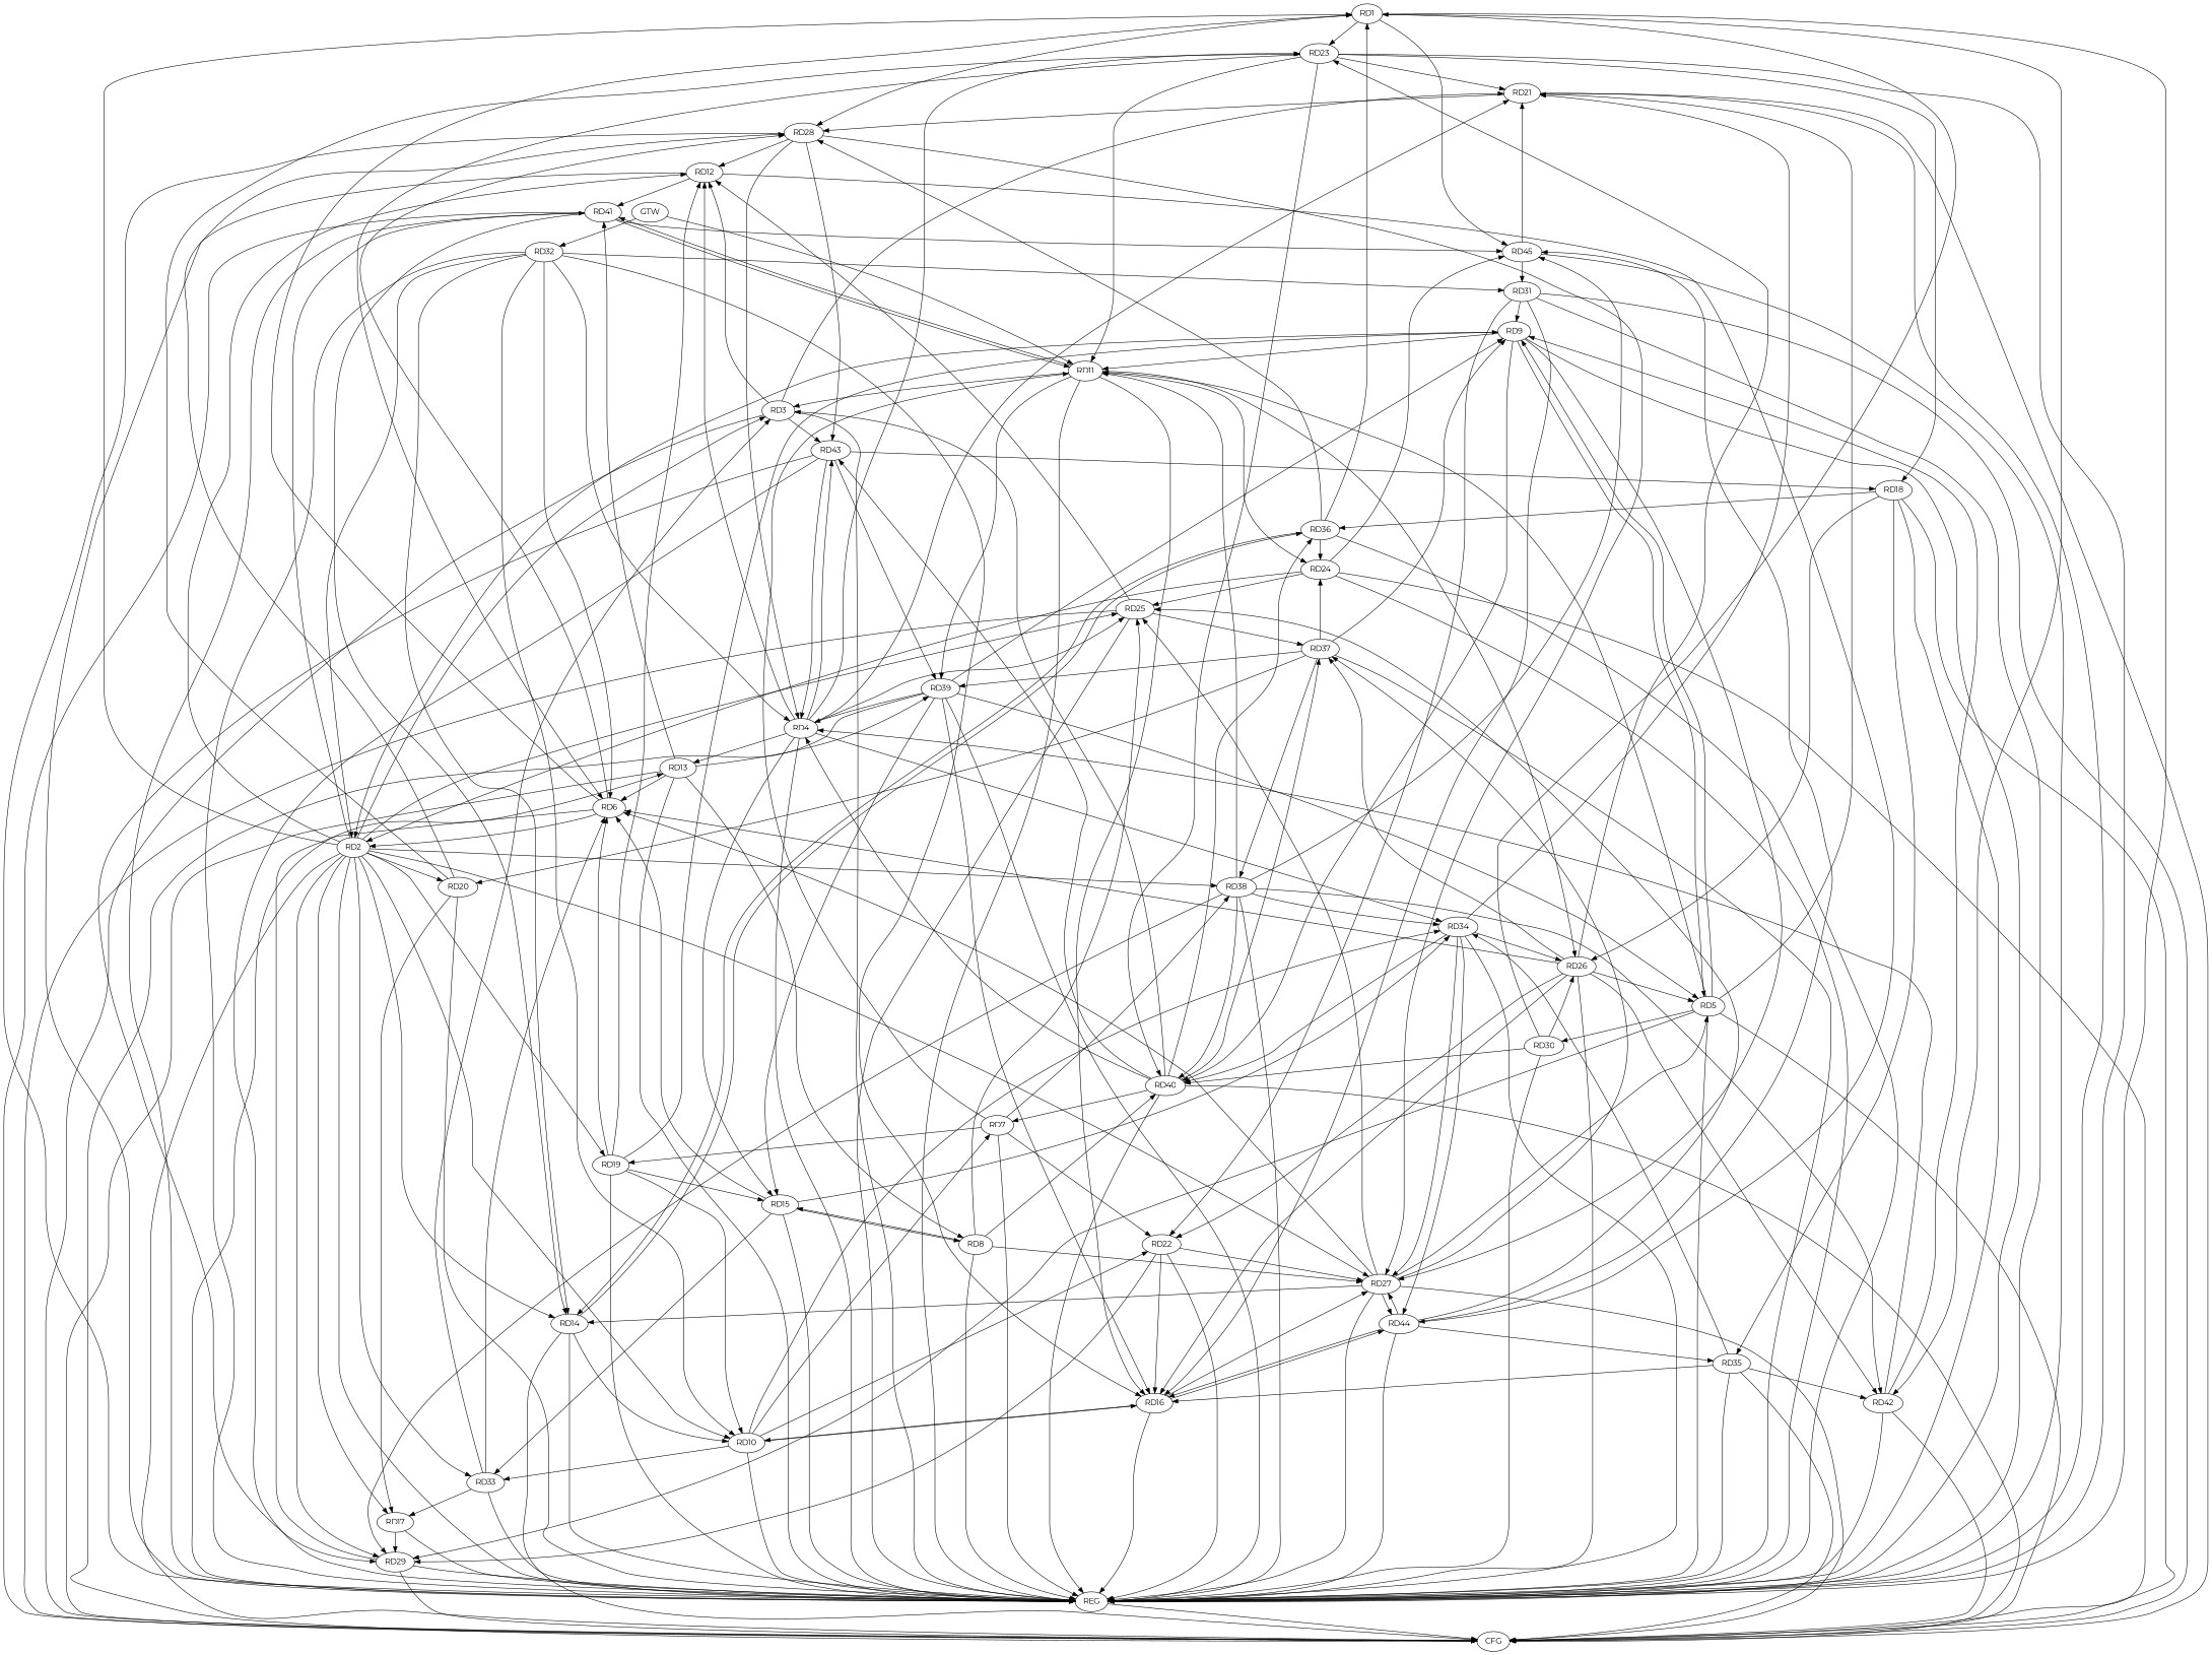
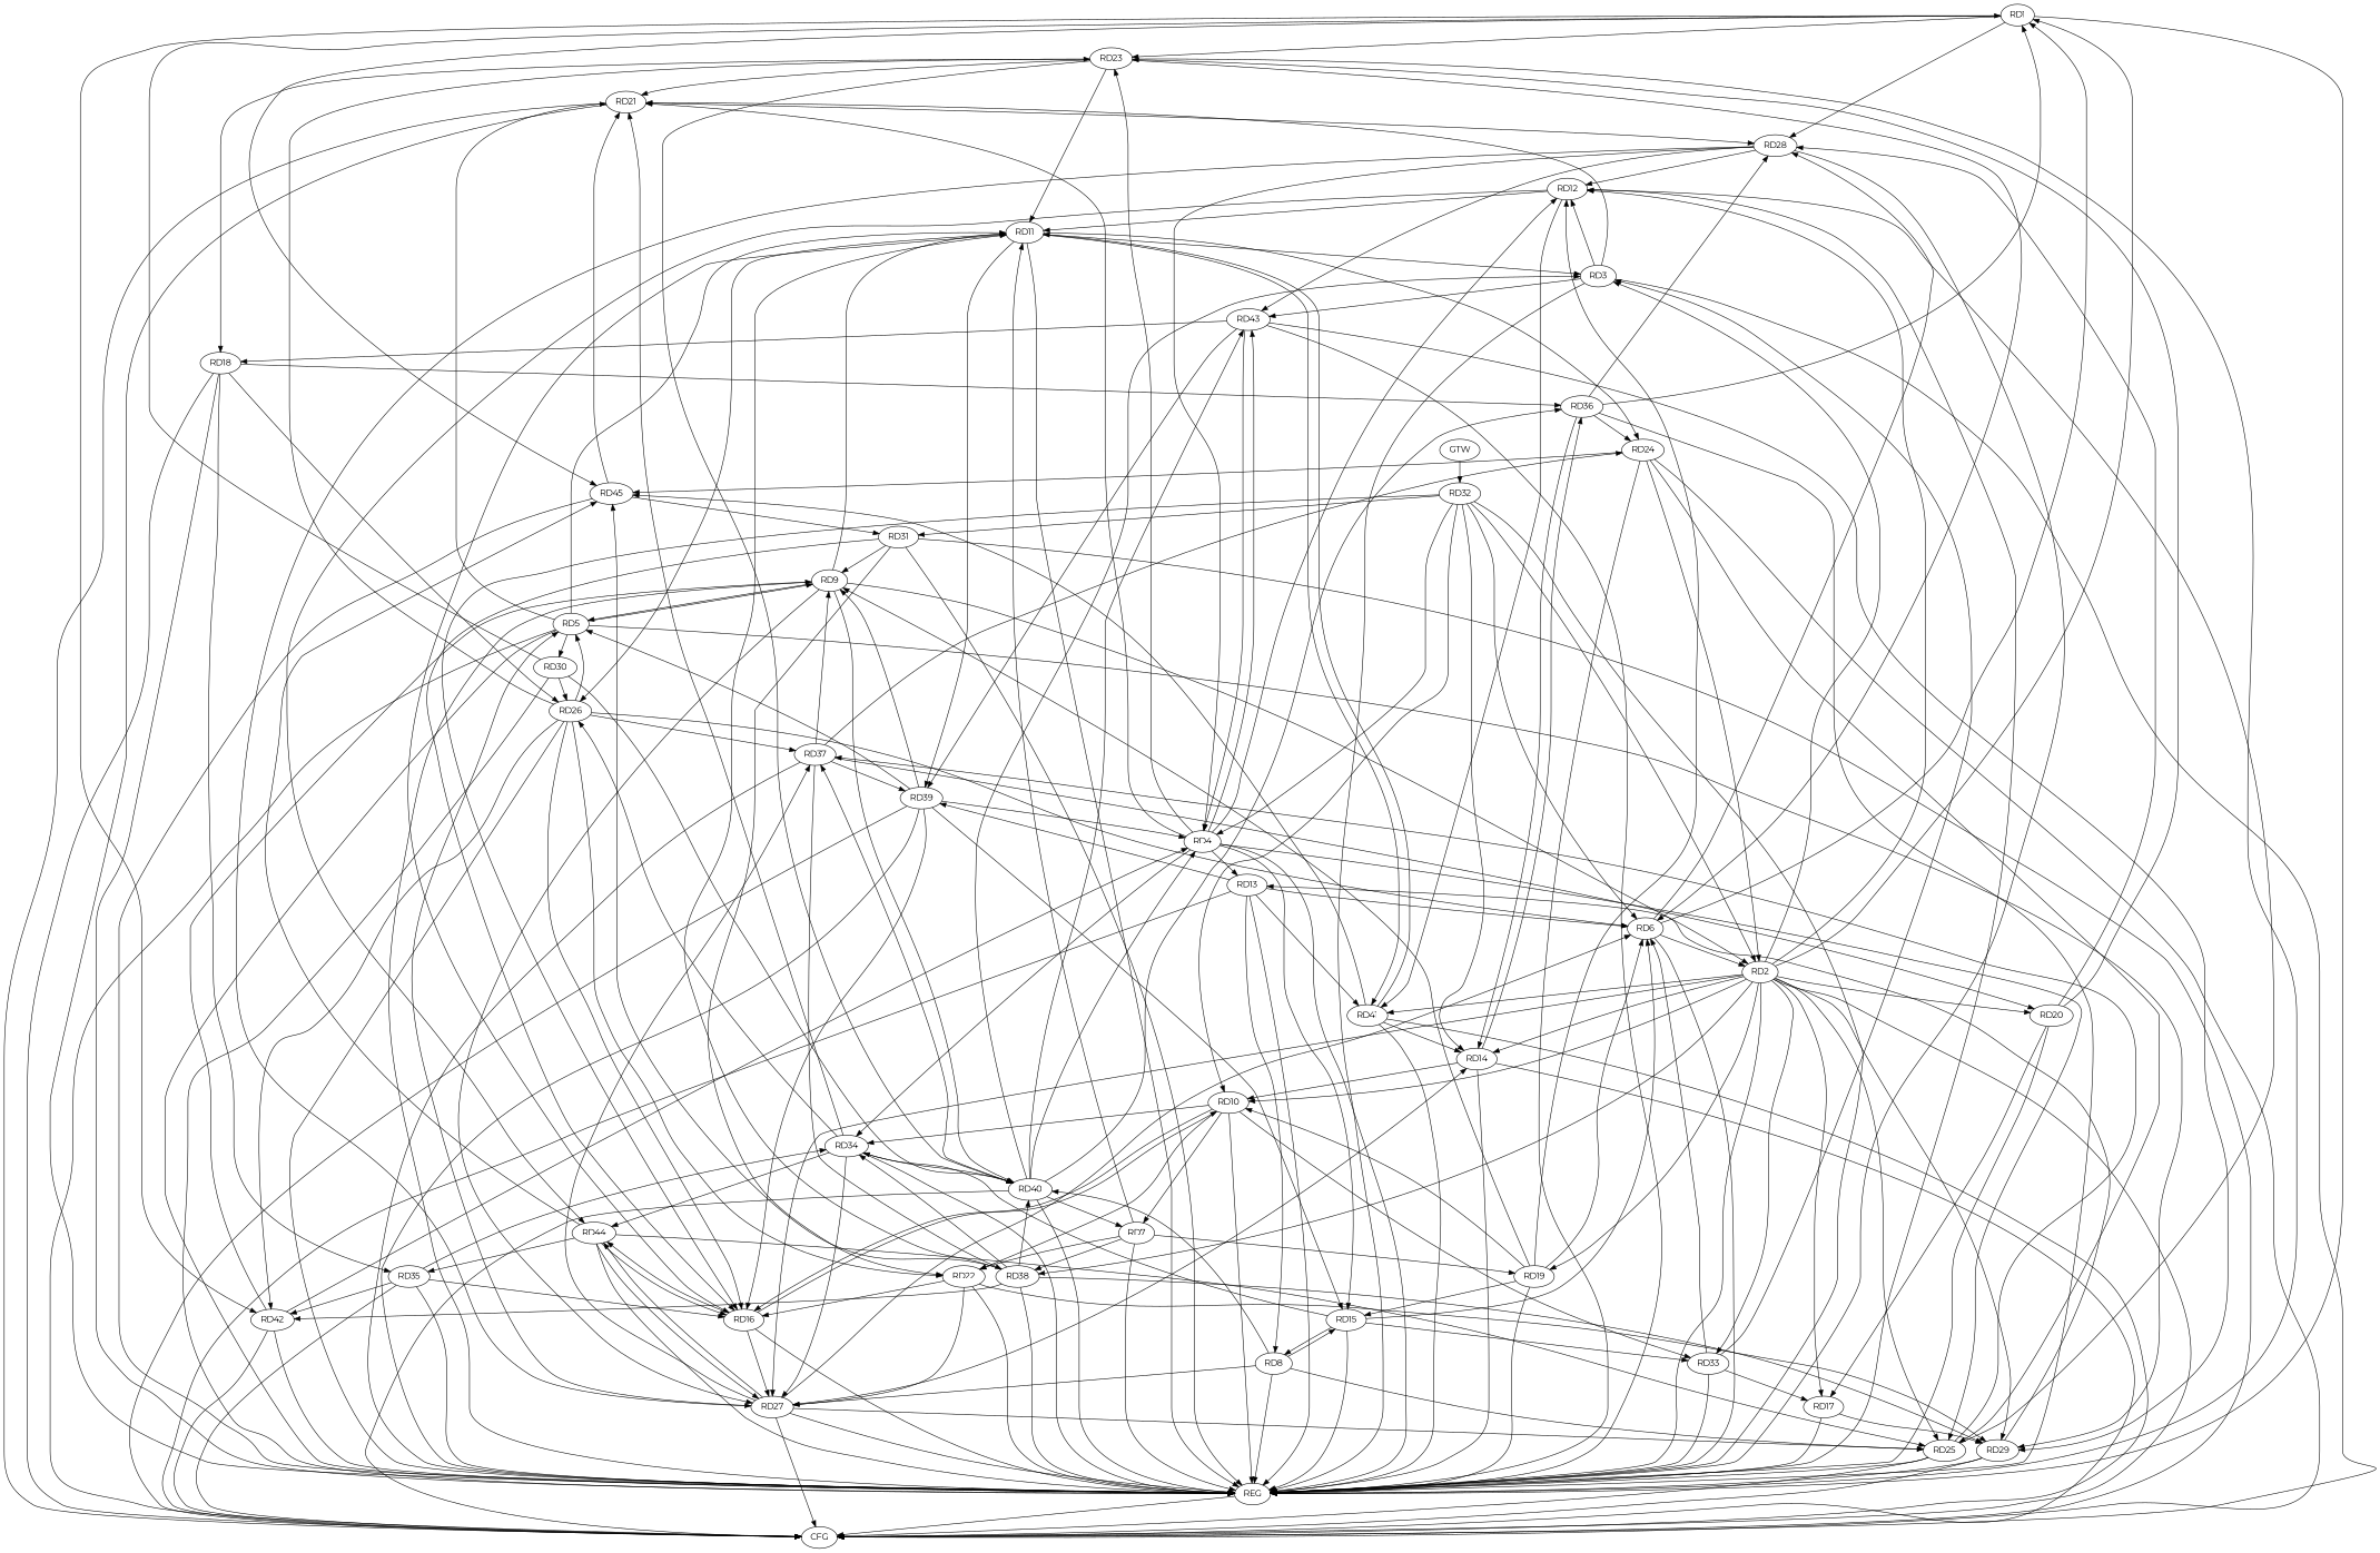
  strict digraph {
    fontname=Montserrat
    node [fontname=Montserrat]
    edge [fontname=Montserrat]
    n1 [label=RD1]
    n2 [label=RD23]
    n3 [label=RD28]
    n4 [label=RD42]
    n5 [label=RD45]
    n6 [label=REG]
    n7 [label=RD21]
    n8 [label=RD11]
    n9 [label=RD6]
    n10 [label=RD40]
    n11 [label=RD18]
    n12 [label=RD12]
    n13 [label=RD27]
    n14 [label=RD43]
    n15 [label=RD4]
    n16 [label=CFG]
    n17 [label=RD9]
    n18 [label=RD31]
    n19 [label=RD2]
    n20 [label=RD3]
    n21 [label=RD10]
    n22 [label=RD14]
    n23 [label=RD17]
    n24 [label=RD19]
    n25 [label=RD20]
    n26 [label=RD25]
    n27 [label=RD29]
    n28 [label=RD33]
    n29 [label=RD38]
    n30 [label=RD41]
    n31 [label=RD34]
    n32 [label=RD7]
    n33 [label=RD22]
    n34 [label=RD16]
    n35 [label=RD44]
    n36 [label=RD36]
    n37 [label=RD15]
    n38 [label=RD37]
    n39 [label=RD5]
    n40 [label=RD13]
    n41 [label=RD39]
    n42 [label=RD8]
    n43 [label=RD26]
    n44 [label=RD30]
    n45 [label=RD24]
    n46 [label=RD35]
    n47 [label=RD32]
    n48 [label=GTW]
    n1 -> n2
    n1 -> n3
    n1 -> n4
    n1 -> n5
    n1 -> n6
    n2 -> n6
    n2 -> n7
    n2 -> n8
    n2 -> n9
    n2 -> n10
    n2 -> n11
    n3 -> n6
    n3 -> n12
    n3 -> n13
    n3 -> n14
    n3 -> n15
    n4 -> n6
    n4 -> n15
    n4 -> n16
    n4 -> n17
    n5 -> n6
    n5 -> n7
    n5 -> n18
    n6 -> n16
    n7 -> n3
    n7 -> n6
    n7 -> n16
    n8 -> n6
    n8 -> n20
    n8 -> n30
    n8 -> n34
    n8 -> n41
    n8 -> n43
    n8 -> n45
    n9 -> n1
    n9 -> n3
    n9 -> n6
    n9 -> n19
    n10 -> n6
    n10 -> n14
    n10 -> n15
    n10 -> n16
    n10 -> n20
    n10 -> n32
    n10 -> n36
    n10 -> n38
    n11 -> n6
    n11 -> n16
    n11 -> n36
    n11 -> n43
    n11 -> n46
    n12 -> n6
-   n48 -> n8
+   n12 -> n8
    n12 -> n30
    n12 -> n35
    n13 -> n6
    n13 -> n9
    n13 -> n16
    n13 -> n22
    n13 -> n26
    n13 -> n35
    n13 -> n38
    n13 -> n39
    n14 -> n6
    n14 -> n11
    n14 -> n15
    n14 -> n27
    n14 -> n41
    n15 -> n2
    n15 -> n6
    n15 -> n7
    n15 -> n12
    n15 -> n14
    n15 -> n26
    n15 -> n31
    n15 -> n37
    n15 -> n40
    n17 -> n6
    n17 -> n8
    n17 -> n10
    n17 -> n13
    n17 -> n19
    n17 -> n39
    n18 -> n6
    n18 -> n16
    n18 -> n17
    n18 -> n33
    n18 -> n34
    n19 -> n1
    n19 -> n6
    n19 -> n12
    n19 -> n13
    n19 -> n16
    n19 -> n20
    n19 -> n21
    n19 -> n22
    n19 -> n23
    n19 -> n24
    n19 -> n25
    n19 -> n26
    n19 -> n27
    n19 -> n28
    n19 -> n29
    n19 -> n30
    n20 -> n6
    n20 -> n7
    n20 -> n12
    n20 -> n14
    n20 -> n16
    n21 -> n6
    n21 -> n28
    n21 -> n31
    n21 -> n32
    n21 -> n33
    n21 -> n34
    n22 -> n6
    n22 -> n16
    n22 -> n21
    n22 -> n36
    n23 -> n6
    n23 -> n27
    n24 -> n6
    n24 -> n9
    n24 -> n12
    n24 -> n17
    n24 -> n21
    n24 -> n37
    n25 -> n2
    n25 -> n3
    n25 -> n6
    n25 -> n23
    n26 -> n6
    n26 -> n12
    n26 -> n16
    n26 -> n38
    n27 -> n6
    n27 -> n16
    n27 -> n40
    n28 -> n6
    n28 -> n9
    n28 -> n20
    n28 -> n23
    n29 -> n4
    n29 -> n5
    n29 -> n6
    n29 -> n8
    n29 -> n10
    n29 -> n27
    n29 -> n31
    n30 -> n5
    n30 -> n6
    n30 -> n8
    n30 -> n16
    n30 -> n22
    n31 -> n6
    n31 -> n7
    n31 -> n10
    n31 -> n13
    n31 -> n35
    n31 -> n43
    n32 -> n6
    n32 -> n8
    n32 -> n24
    n32 -> n29
    n32 -> n33
    n33 -> n6
    n33 -> n13
    n33 -> n27
    n33 -> n34
    n34 -> n6
    n34 -> n13
    n34 -> n21
    n34 -> n35
    n35 -> n5
    n35 -> n6
    n35 -> n13
    n35 -> n26
    n35 -> n34
    n35 -> n46
    n36 -> n1
    n36 -> n3
    n36 -> n6
    n36 -> n22
    n36 -> n45
    n37 -> n6
    n37 -> n9
    n37 -> n28
    n37 -> n31
    n37 -> n42
    n38 -> n6
    n38 -> n17
    n38 -> n25
    n38 -> n29
    n38 -> n41
    n38 -> n45
    n39 -> n6
    n39 -> n7
    n39 -> n8
    n39 -> n16
    n39 -> n17
    n39 -> n27
    n39 -> n44
    n40 -> n6
    n40 -> n9
    n40 -> n16
    n40 -> n30
    n40 -> n41
    n40 -> n42
    n41 -> n6
    n41 -> n15
    n41 -> n16
    n41 -> n17
    n41 -> n34
    n41 -> n37
    n41 -> n39
    n42 -> n6
    n42 -> n10
    n42 -> n13
    n42 -> n26
    n42 -> n37
    n43 -> n2
    n43 -> n4
    n43 -> n6
    n43 -> n9
    n43 -> n33
    n43 -> n34
    n43 -> n38
    n43 -> n39
    n44 -> n1
    n44 -> n6
    n44 -> n10
    n44 -> n43
    n45 -> n5
    n45 -> n6
    n45 -> n16
    n45 -> n19
    n45 -> n26
    n46 -> n4
    n46 -> n6
    n46 -> n16
    n46 -> n31
    n46 -> n34
    n47 -> n6
    n47 -> n9
    n47 -> n15
    n47 -> n18
    n47 -> n19
    n47 -> n21
    n47 -> n22
    n47 -> n34
    n48 -> n47
  }
